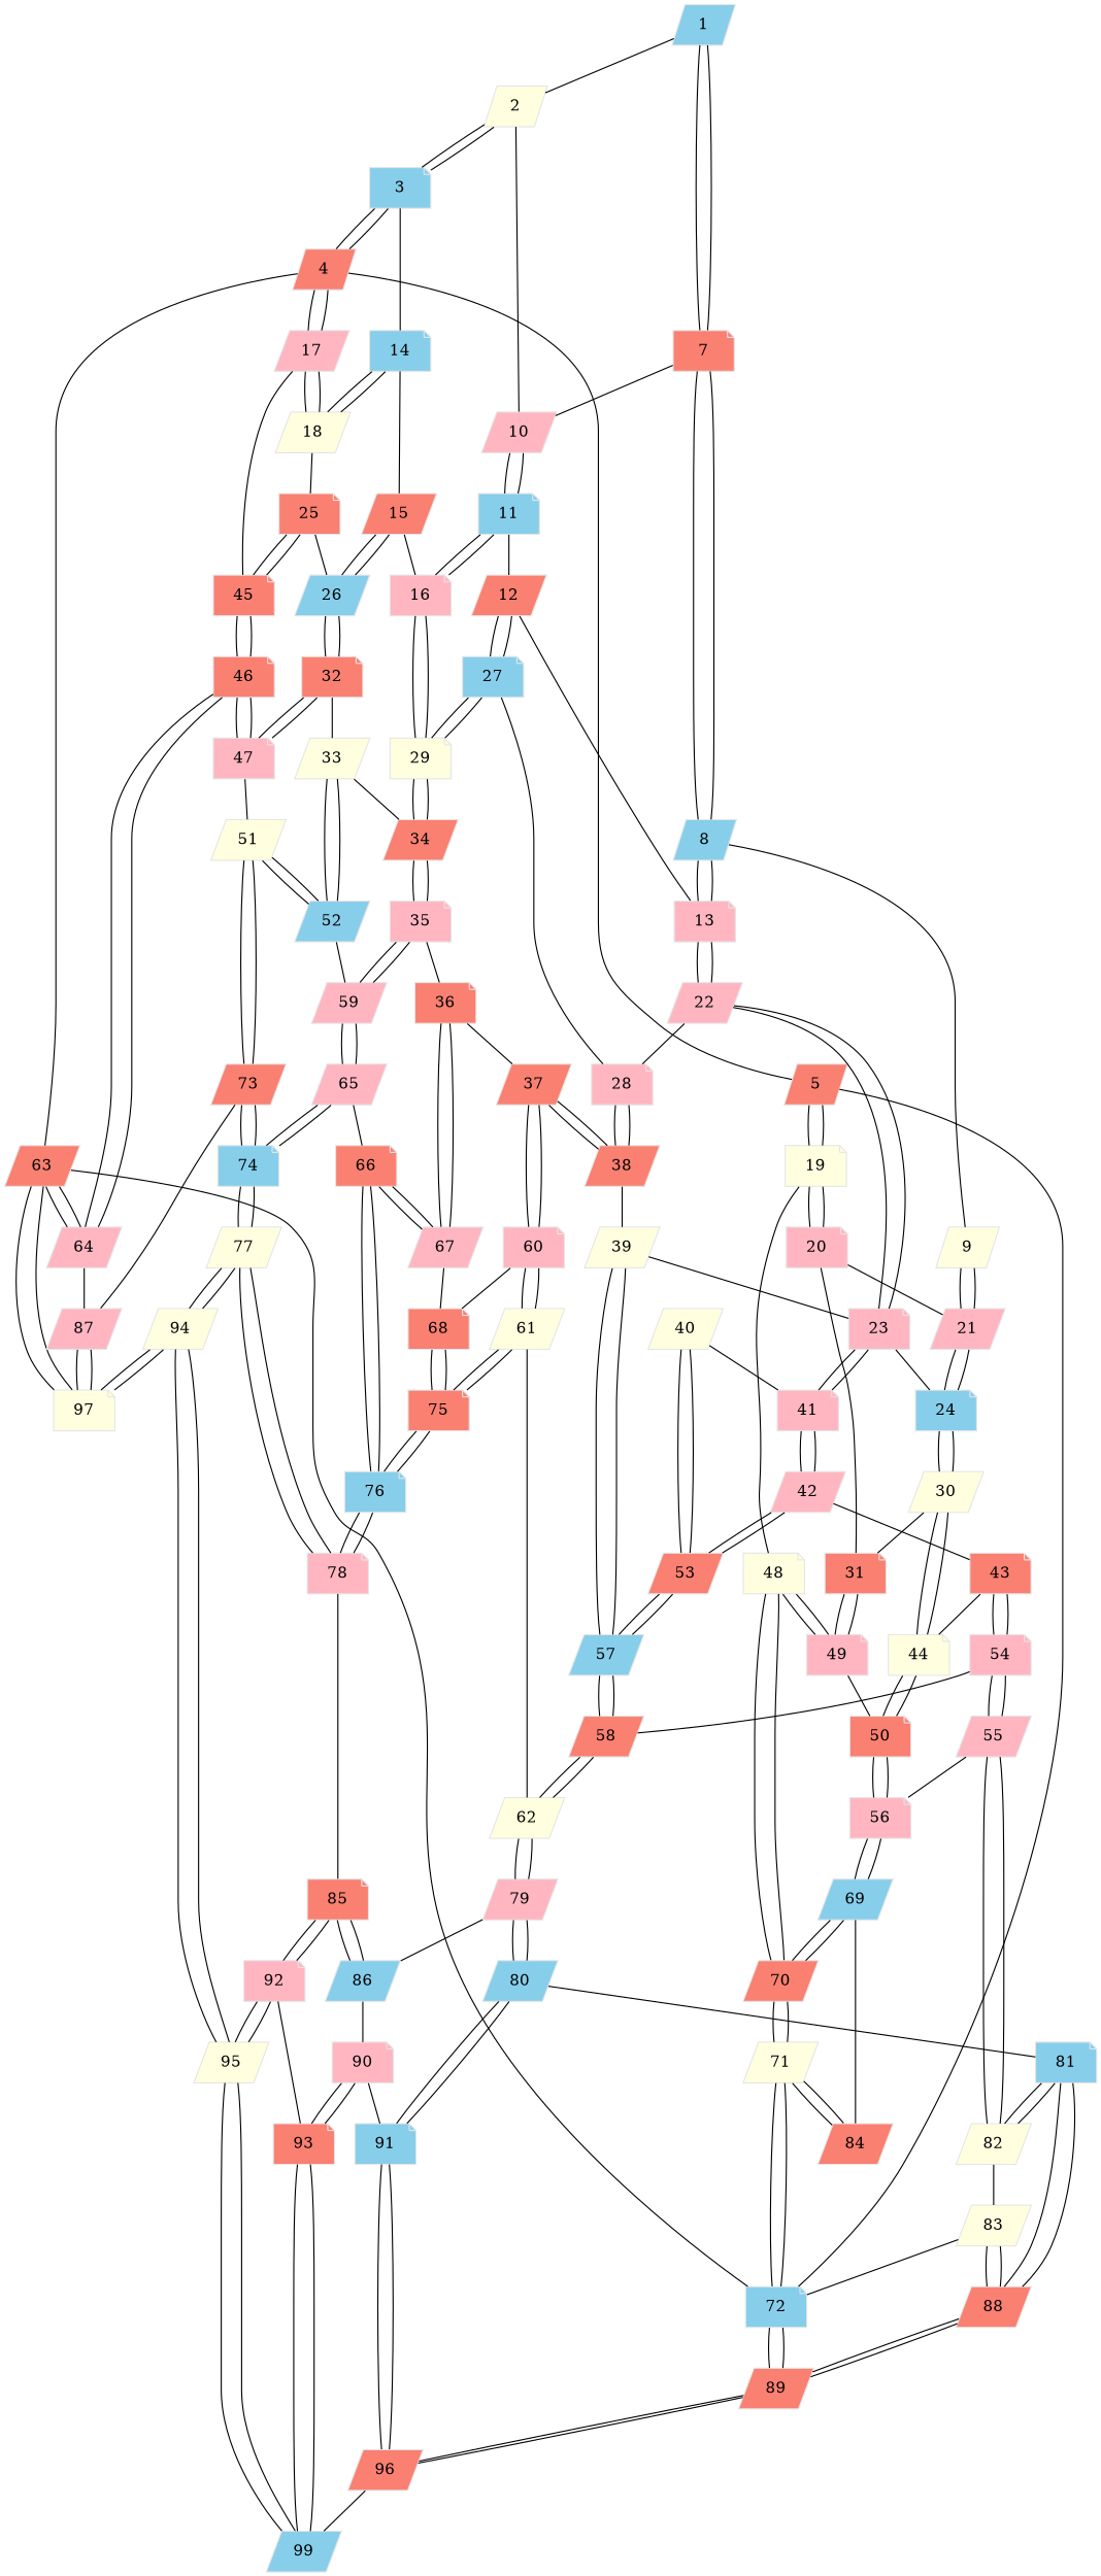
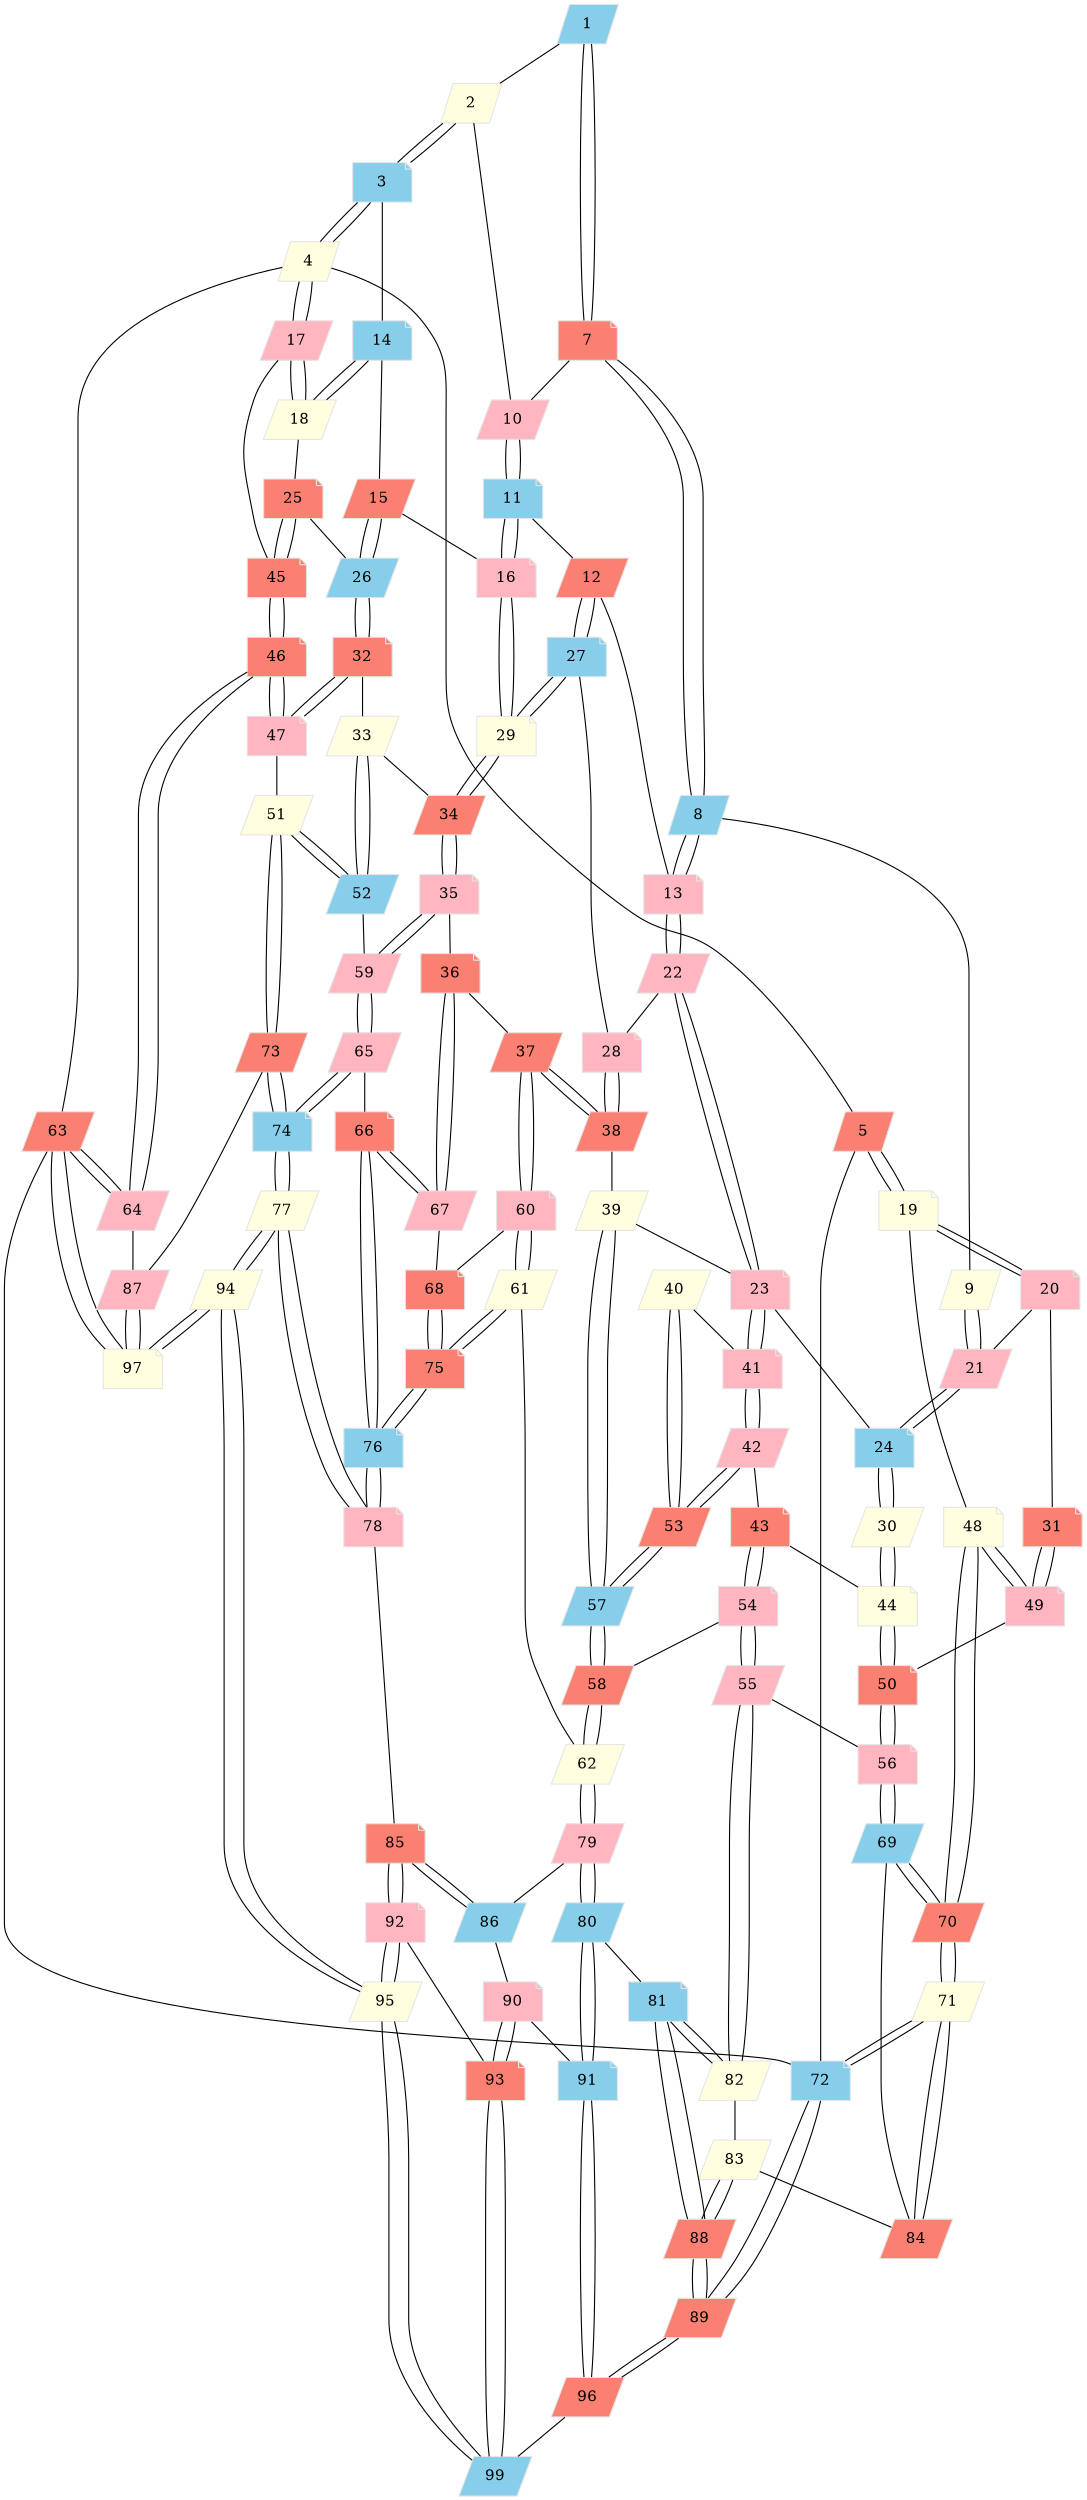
  graph {
    node [color=gray90 fillcolor=salmon shape=parallelogram style=filled]
    1 [fillcolor=skyblue]
    2 [fillcolor=lightyellow]
    7 [shape=note]
    3 [fillcolor=skyblue shape=note]
    10 [fillcolor=lightpink]
    8 [fillcolor=skyblue]
-   4
+   4 [fillcolor=lightyellow]
    14 [fillcolor=skyblue shape=note]
    11 [fillcolor=skyblue shape=note]
    5
    17 [fillcolor=lightpink]
    63
    15
    18 [fillcolor=lightyellow]
    19 [fillcolor=lightyellow shape=note]
    72 [fillcolor=skyblue shape=note]
    45 [shape=note]
    64 [fillcolor=lightpink]
    97 [fillcolor=lightyellow shape=note]
    20 [fillcolor=lightpink shape=note]
    48 [fillcolor=lightyellow shape=note]
    89
    9 [fillcolor=lightyellow]
    21 [fillcolor=lightpink]
    13 [fillcolor=lightpink shape=note]
    22 [fillcolor=lightpink]
    24 [fillcolor=skyblue shape=note]
    12
    16 [fillcolor=lightpink shape=note]
    27 [fillcolor=skyblue shape=note]
    29 [fillcolor=lightyellow shape=note]
    28 [fillcolor=lightpink shape=note]
    23 [fillcolor=lightpink shape=note]
    26 [fillcolor=skyblue]
    25 [shape=note]
    32 [shape=note]
    34
    46 [shape=note]
    31 [shape=note]
    49 [fillcolor=lightpink shape=note]
    70
    30 [fillcolor=lightyellow]
    41 [fillcolor=lightpink shape=note]
    38
    42 [fillcolor=lightpink]
    44 [fillcolor=lightyellow shape=note]
    33 [fillcolor=lightyellow]
    47 [fillcolor=lightpink shape=note]
    39 [fillcolor=lightyellow]
    35 [fillcolor=lightpink shape=note]
    50 [shape=note]
    52 [fillcolor=skyblue]
    51 [fillcolor=lightyellow]
    59 [fillcolor=lightpink]
    36 [shape=note]
    37
    67 [fillcolor=lightpink]
    65 [fillcolor=lightpink]
    60 [fillcolor=lightpink shape=note]
    68 [shape=note]
    61 [fillcolor=lightyellow]
    57 [fillcolor=skyblue]
    40 [fillcolor=lightyellow]
    53
    58
    43 [shape=note]
    54 [fillcolor=lightpink shape=note]
    55 [fillcolor=lightpink]
    56 [fillcolor=lightpink shape=note]
    87 [fillcolor=lightpink]
    73
    71 [fillcolor=lightyellow]
    69 [fillcolor=skyblue]
    74 [fillcolor=skyblue shape=note]
    82 [fillcolor=lightyellow]
    62 [fillcolor=lightyellow]
    83 [fillcolor=lightyellow]
    84
    79 [fillcolor=lightpink]
    66 [shape=note]
    75 [shape=note]
    76 [fillcolor=skyblue shape=note]
    80 [fillcolor=skyblue]
    86 [fillcolor=skyblue]
    77 [fillcolor=lightyellow]
    78 [fillcolor=lightpink shape=note]
    96
    94 [fillcolor=lightyellow]
    85 [shape=note]
    95 [fillcolor=lightyellow]
    92 [fillcolor=lightpink shape=note]
    81 [fillcolor=skyblue shape=note]
    91 [fillcolor=skyblue shape=note]
    90 [fillcolor=lightpink shape=note]
    88
    93 [shape=note]
    n97 [fillcolor=skyblue label=99]
    1 -- 2
    1 -- 7
    1 -- 7
    2 -- 3
    2 -- 3
    2 -- 10
    7 -- 10
    7 -- 8
    7 -- 8
    3 -- 4
    3 -- 4
    3 -- 14
    10 -- 11
    10 -- 11
    8 -- 9
    8 -- 13
    8 -- 13
    4 -- 5
    4 -- 17
    4 -- 17
    4 -- 63
    14 -- 15
    14 -- 18
    14 -- 18
    11 -- 12
    11 -- 16
    11 -- 16
    5 -- 19
    5 -- 19
    5 -- 72
    17 -- 18
    17 -- 18
    17 -- 45
    63 -- 72
    63 -- 64
    63 -- 64
    63 -- 97
    63 -- 97
    15 -- 16
    15 -- 26
    15 -- 26
    18 -- 25
    19 -- 20
    19 -- 20
    19 -- 48
    72 -- 89
    72 -- 89
    45 -- 46
    45 -- 46
    64 -- 87
    20 -- 21
    20 -- 31
    48 -- 49
    48 -- 49
    48 -- 70
    48 -- 70
    89 -- 96
    89 -- 96
    9 -- 21
    9 -- 21
    21 -- 24
    21 -- 24
    13 -- 22
    13 -- 22
    22 -- 28
    22 -- 23
    22 -- 23
    24 -- 30
    24 -- 30
    12 -- 13
    12 -- 27
    12 -- 27
    16 -- 29
    16 -- 29
    27 -- 29
    27 -- 29
    27 -- 28
    29 -- 34
    29 -- 34
    28 -- 38
    28 -- 38
    23 -- 24
    23 -- 41
    23 -- 41
    26 -- 32
    26 -- 32
    25 -- 45
    25 -- 45
    25 -- 26
    32 -- 33
    32 -- 47
    32 -- 47
    34 -- 35
    34 -- 35
    46 -- 64
    46 -- 64
    46 -- 47
    46 -- 47
    31 -- 49
    31 -- 49
    49 -- 50
    70 -- 71
    70 -- 71
-   30 -- 31
    30 -- 44
    30 -- 44
    41 -- 42
    41 -- 42
    38 -- 39
    42 -- 53
    42 -- 53
    42 -- 43
    44 -- 50
    44 -- 50
    33 -- 34
    33 -- 52
    33 -- 52
    47 -- 51
    39 -- 23
    39 -- 57
    39 -- 57
    35 -- 59
    35 -- 59
    35 -- 36
    50 -- 56
    50 -- 56
    52 -- 59
    51 -- 52
    51 -- 52
    51 -- 73
    51 -- 73
    59 -- 65
    59 -- 65
    36 -- 37
    36 -- 67
    36 -- 67
    37 -- 38
    37 -- 38
    37 -- 60
    37 -- 60
    67 -- 68
    65 -- 74
    65 -- 74
    65 -- 66
    60 -- 68
    60 -- 61
    60 -- 61
    68 -- 75
    68 -- 75
    61 -- 62
    61 -- 75
    61 -- 75
    57 -- 58
    57 -- 58
    40 -- 41
    40 -- 53
    40 -- 53
    53 -- 57
    53 -- 57
    58 -- 62
    58 -- 62
    43 -- 44
    43 -- 54
    43 -- 54
    54 -- 58
    54 -- 55
    54 -- 55
    55 -- 56
    55 -- 82
    55 -- 82
    56 -- 69
    56 -- 69
    87 -- 97
    87 -- 97
    73 -- 87
    73 -- 74
    73 -- 74
    71 -- 72
    71 -- 72
    71 -- 84
    71 -- 84
    69 -- 70
    69 -- 70
    69 -- 84
    74 -- 77
    74 -- 77
    82 -- 83
    62 -- 79
    62 -- 79
-   83 -- 72
+   83 -- 84
    83 -- 88
    83 -- 88
    79 -- 80
    79 -- 80
    79 -- 86
    66 -- 67
    66 -- 67
    66 -- 76
    66 -- 76
    75 -- 76
    75 -- 76
    76 -- 78
    76 -- 78
    80 -- 81
    80 -- 91
    80 -- 91
    86 -- 90
    77 -- 78
    77 -- 78
    77 -- 94
    77 -- 94
    78 -- 85
    96 -- n97
    94 -- 97
    94 -- 97
    94 -- 95
    94 -- 95
    85 -- 86
    85 -- 86
    85 -- 92
    85 -- 92
    95 -- n97
    95 -- n97
    92 -- 95
    92 -- 95
    92 -- 93
    81 -- 82
    81 -- 82
    81 -- 88
    81 -- 88
    91 -- 96
    91 -- 96
    90 -- 91
    90 -- 93
    90 -- 93
    88 -- 89
    88 -- 89
    93 -- n97
    93 -- n97
  }
